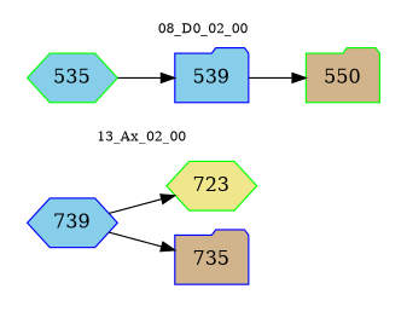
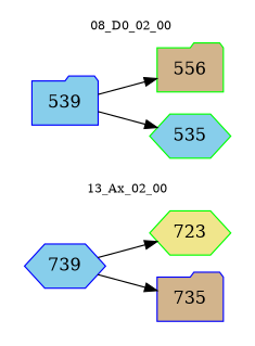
  digraph {
    rankdir=LR
    node [color=blue fillcolor=skyblue shape=folder style=filled]
    edge [color=black style=solid]
    n1 [fillcolor=tan label=735]
    n2 [label=739 shape=hexagon]
    n3 [color=green fillcolor=khaki label=723 shape=hexagon]
    n4 [color=green label=535 shape=hexagon]
    n5 [label=539]
-   n6 [color=green fillcolor=tan label=550]
+   n6 [color=green fillcolor=tan label=556]
    subgraph cluster_1 {
      color=white
      fontsize=10
      label="13_Ax_02_00"
      n1
      n2
      n3
    }
    subgraph cluster_2 {
      color=white
      fontsize=10
      label="08_D0_02_00"
      n4
      n5
      n6
    }
    n2 -> n1
    n2 -> n3
-   n4 -> n5
+   n5 -> n4
    n5 -> n6
  }
